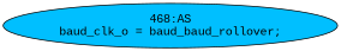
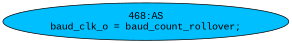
  strict digraph {
    fontname="Liberation Mono"
-   n1 [ast="<pyverilog.vparser.ast.Assign object at 0x7f19debeb5d0>" def_var="['baud_clk_o']" fillcolor=deepskyblue label="468:AS\nbaud_clk_o = baud_baud_rollover;" statements="[]" style=filled typ=Assign use_var="['baud_count_rollover']" fontname="Liberation Mono"]
+   n1 [ast="<pyverilog.vparser.ast.Assign object at 0x7f19debeb5d0>" def_var="['baud_clk_o']" fillcolor=deepskyblue label="468:AS\nbaud_clk_o = baud_count_rollover;" statements="[]" style=filled typ=Assign use_var="['baud_count_rollover']" fontname="Liberation Mono"]
  }
